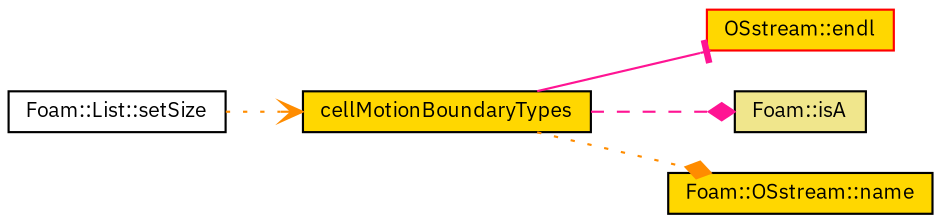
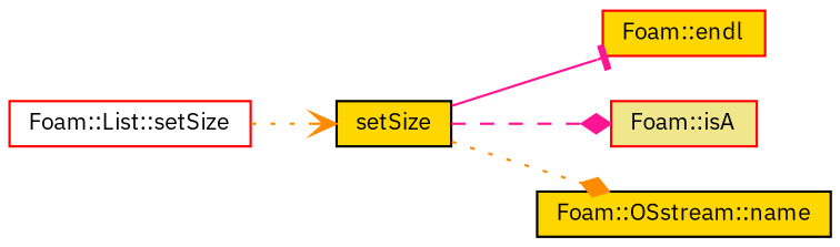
  digraph {
    fontname="IBM Plex Sans"
    rankdir=LR
    node [color=black fillcolor=gold fontname="IBM Plex Sans" fontsize=10 shape=record style=filled]
    edge [arrowhead=diamond color=deeppink fontname="IBM Plex Sans" fontsize=10 labelfontname=Helvetica labelfontsize=10 style=dotted]
-   n1 [fontcolor=black height=0.2 label=cellMotionBoundaryTypes width=0.4]
-   n2 [color=red height=0.2 label="OSstream::endl" width=0.4]
-   n3 [fillcolor=khaki height=0.2 label="Foam::isA" width=0.4]
+   n1 [fontcolor=black height=0.2 label=setSize width=0.4]
+   n2 [color=red height=0.2 label="Foam::endl" width=0.4]
+   n3 [color=red fillcolor=khaki height=0.2 label="Foam::isA" width=0.4]
    n4 [height=0.2 label="Foam::OSstream::name" width=0.4]
-   n5 [fillcolor=white height=0.2 label="Foam::List::setSize" width=0.4]
+   n5 [color=red fillcolor=white height=0.2 label="Foam::List::setSize" width=0.4]
    n1 -> n2 [arrowhead=tee style=solid]
    n1 -> n3 [style=dashed]
    n1 -> n4 [color=darkorange]
    n5 -> n1 [arrowhead=vee color=darkorange]
  }
